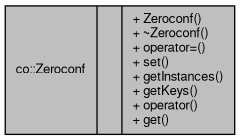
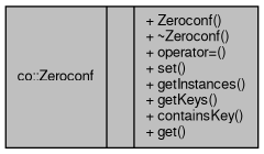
  digraph {
    rankdir=LR
-   n1 [color=black fillcolor=grey75 fontcolor=black fontname=FreeSans fontsize=10 height=0.2 label="{co::Zeroconf\n||+ Zeroconf()\l+ ~Zeroconf()\l+ operator=()\l+ set()\l+ getInstances()\l+ getKeys()\l+ operator()\l+ get()\l}" shape=record style=filled width=0.4]
+   n1 [color=black fillcolor=grey75 fontcolor=black fontname=FreeSans fontsize=10 height=0.2 label="{co::Zeroconf\n||+ Zeroconf()\l+ ~Zeroconf()\l+ operator=()\l+ set()\l+ getInstances()\l+ getKeys()\l+ containsKey()\l+ get()\l}" shape=record style=filled width=0.4]
  }
